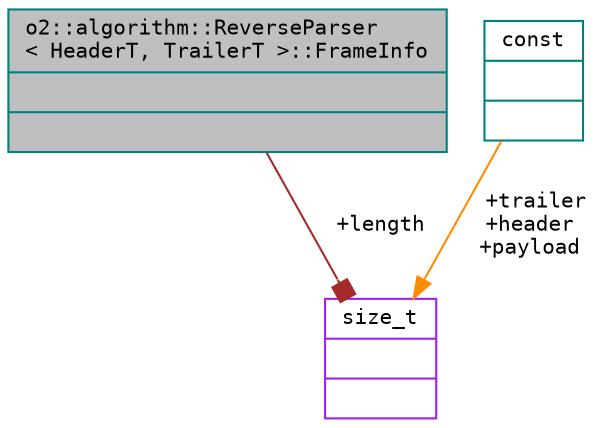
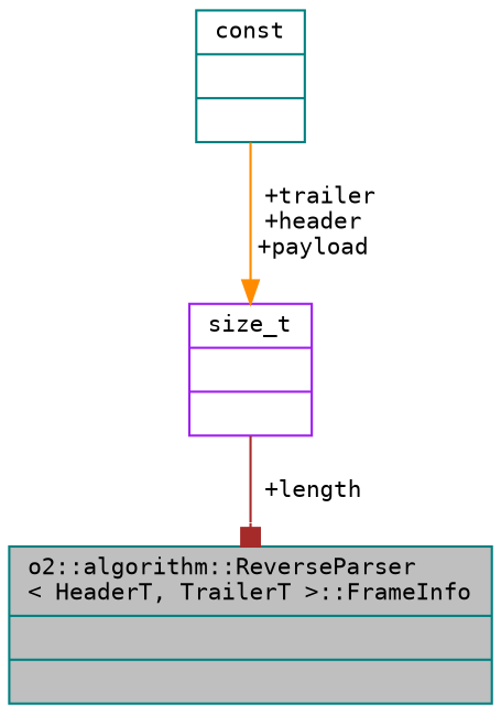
  digraph {
    fontname="DejaVu Sans Mono"
    node [color=teal fontname="DejaVu Sans Mono" fontsize=10 shape=record]
    edge [fontname="DejaVu Sans Mono" fontsize=10 labelfontname=Helvetica labelfontsize=10 style=solid]
    n1 [fillcolor=grey75 fontcolor=black height=0.2 label="{o2::algorithm::ReverseParser\l\< HeaderT, TrailerT \>::FrameInfo\n||}" style=filled width=0.4]
    n2 [color=purple height=0.2 label="{size_t\n||}" width=0.4]
    n3 [height=0.2 label="{const\n||}" width=0.4]
-   n1 -> n2 [arrowhead=box color=brown label=" +length"]
+   n2 -> n1 [arrowhead=box color=brown label=" +length"]
    n3 -> n2 [arrowhead=normal color=darkorange label=" +trailer\n+header\n+payload"]
  }
